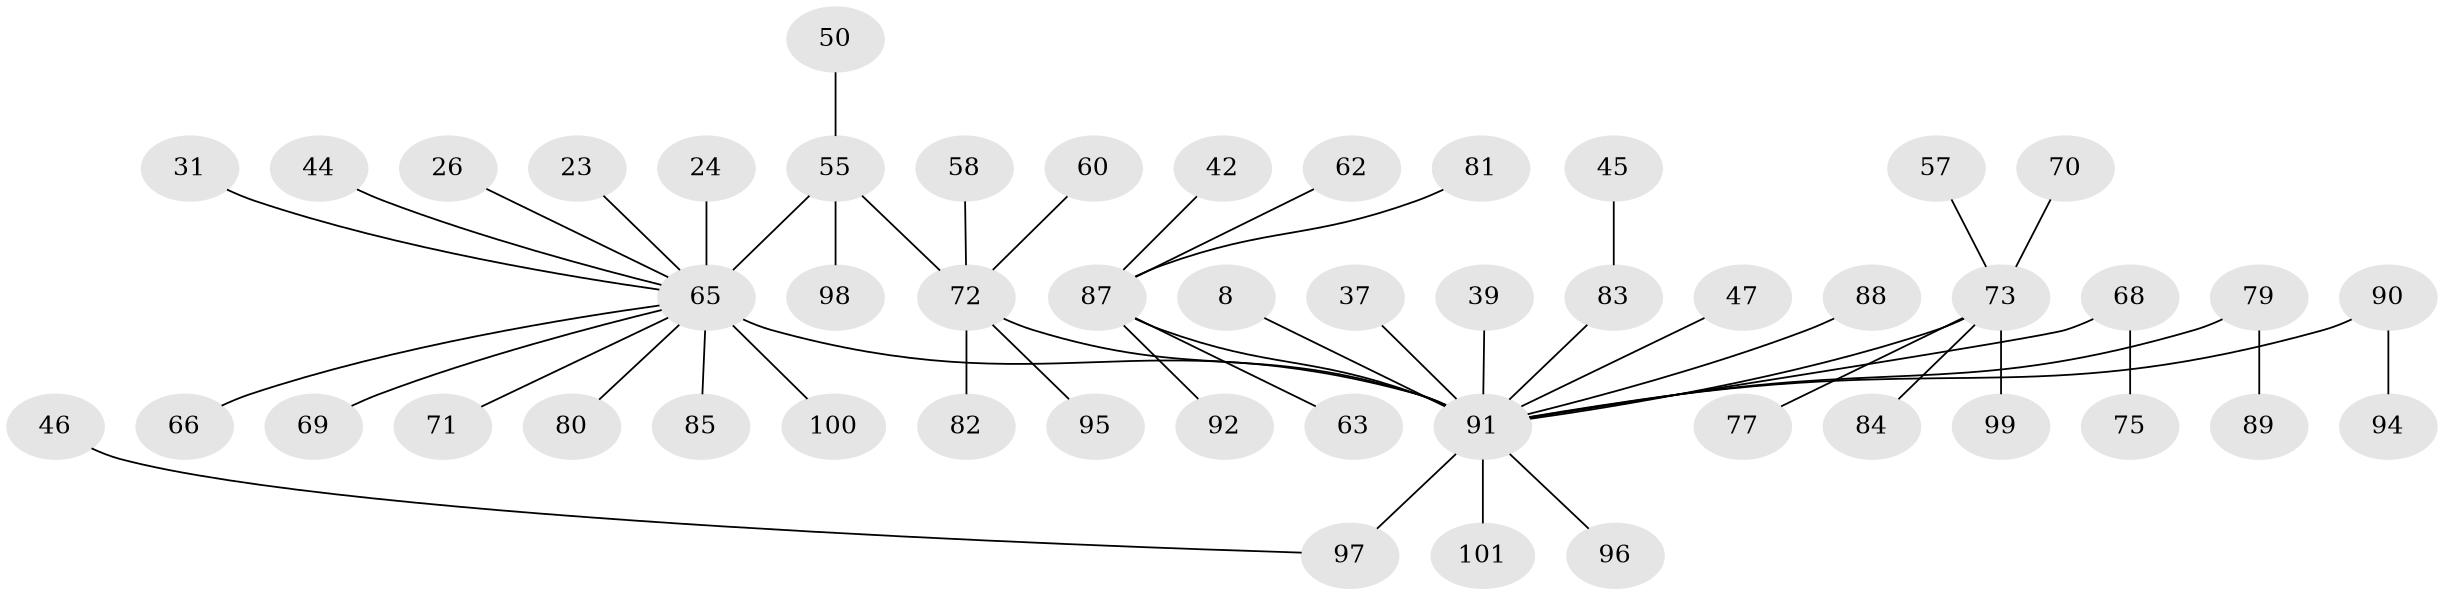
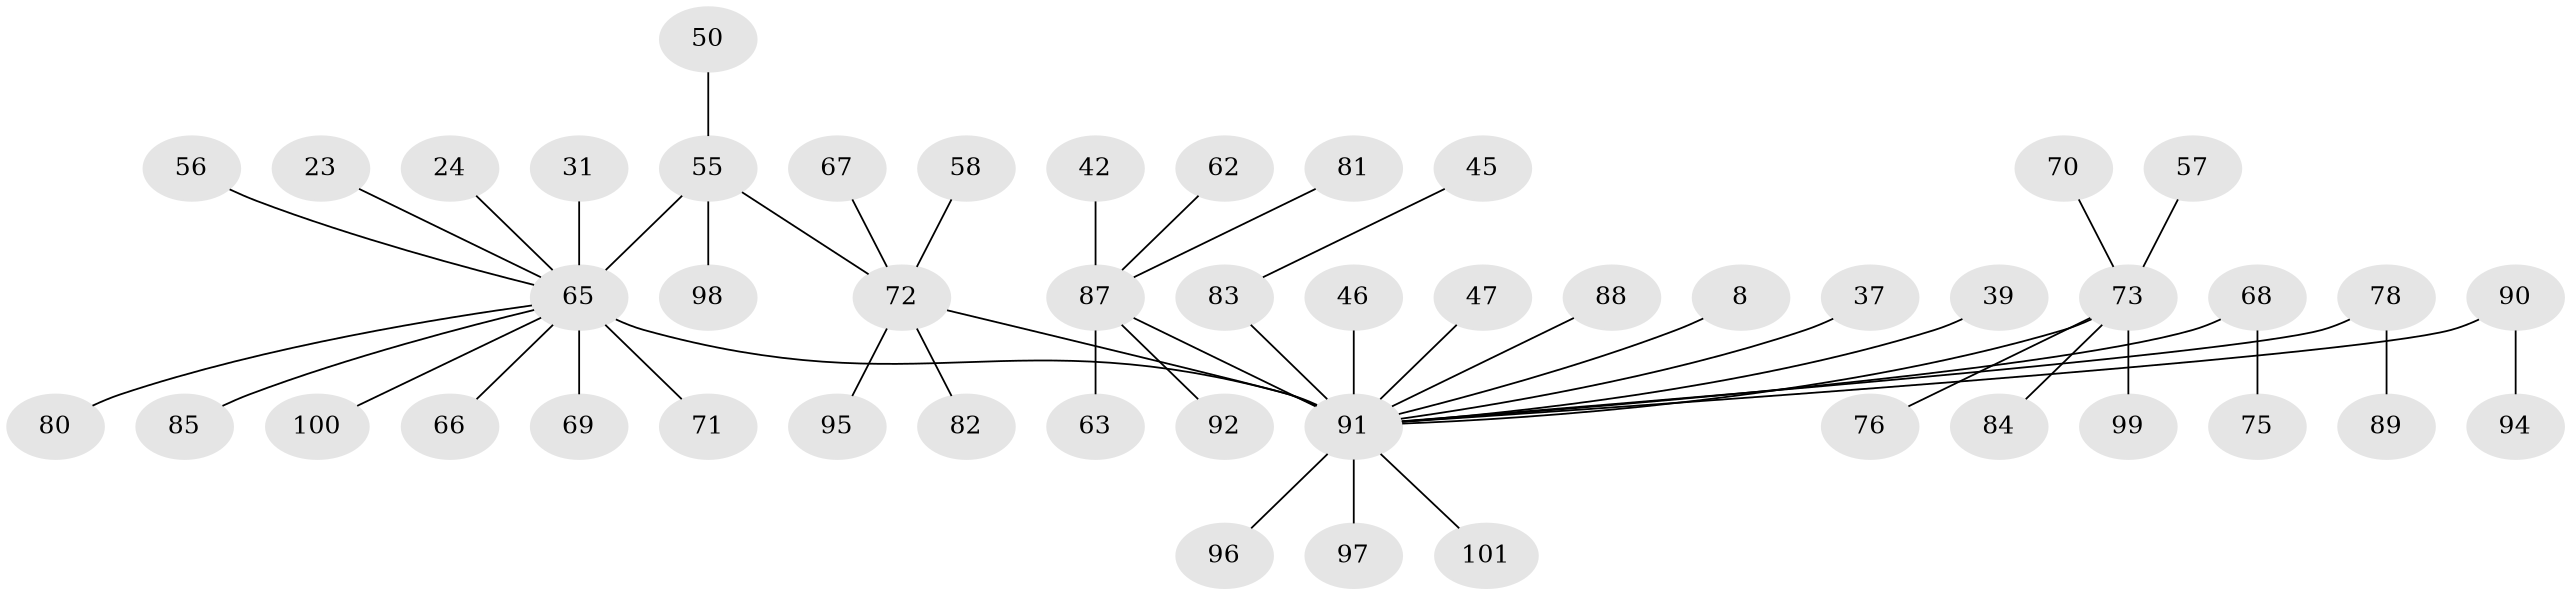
  graph {
    node [color=gray90 style=filled]
    91 [super="+49+86+64+76+59"]
    96
    97
    101 [super="+12+30"]
    n5 [label=8]
    65 [super="+14+33+17+1+53"]
    66
    69 [super="+25"]
    71
    80 [super="+51"]
    85
    100 [super="+28"]
    23
    24
    31
    37
    39
    87 [super="+35+63"]
    92
    n20 [label=63]
    42
-   44
    83 [super="+34+78"]
    45
    46
    47
    55 [super="+21"]
    72 [super="+40+43+52"]
    98
    50
    82
    95
-   56 [label=26]
+   56
    73 [super="+48+67+36+41+54"]
-   77
+   77 [label=76]
    84
    99
    57
    58
-   60
+   60 [label=67]
    62
    68
    75
    70
-   79
+   79 [label=78]
    89
    81
    88
    90 [super="+32+74"]
    94
    91 -- 96
    91 -- 97 [weight=2]
    91 -- 101
    n5 -- 91
    65 -- 91 [weight=6]
    65 -- 66
    65 -- 69
    65 -- 71
    65 -- 80
    65 -- 85
    65 -- 100
    23 -- 65
    24 -- 65
    31 -- 65
    37 -- 91
    39 -- 91
    87 -- 91 [weight=2]
    87 -- 92
    87 -- n20
    42 -- 87
-   44 -- 65
    83 -- 91 [weight=2]
    45 -- 83
-   46 -- 97
+   46 -- 91
    47 -- 91
    55 -- 65 [weight=2]
    55 -- 72
    55 -- 98
    72 -- 91
    72 -- 82
    72 -- 95
    50 -- 55
    56 -- 65
    73 -- 91
    73 -- 77
    73 -- 84
    73 -- 99
    57 -- 73
    58 -- 72
    60 -- 72
    62 -- 87
    68 -- 91
    68 -- 75
    70 -- 73
    79 -- 91
    79 -- 89
    81 -- 87
    88 -- 91
    90 -- 91
    90 -- 94
  }
